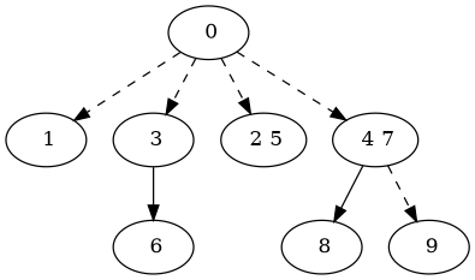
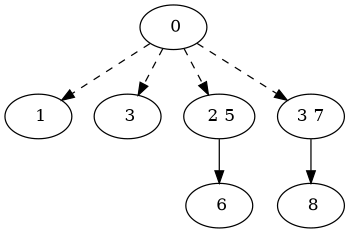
  digraph {
    edge [style=dashed]
    " 0"
    " 1"
    " 3"
    " 2 5"
-   " 4 7"
+   " 4 7" [label="3 7"]
    " 6"
    " 8"
-   " 9"
    " 0" -> " 1"
    " 0" -> " 3"
    " 0" -> " 2 5"
    " 0" -> " 4 7"
-   " 3" -> " 6" [style=solid]
+   " 2 5" -> " 6" [style=solid]
    " 4 7" -> " 8" [style=solid]
-   " 4 7" -> " 9"
  }
